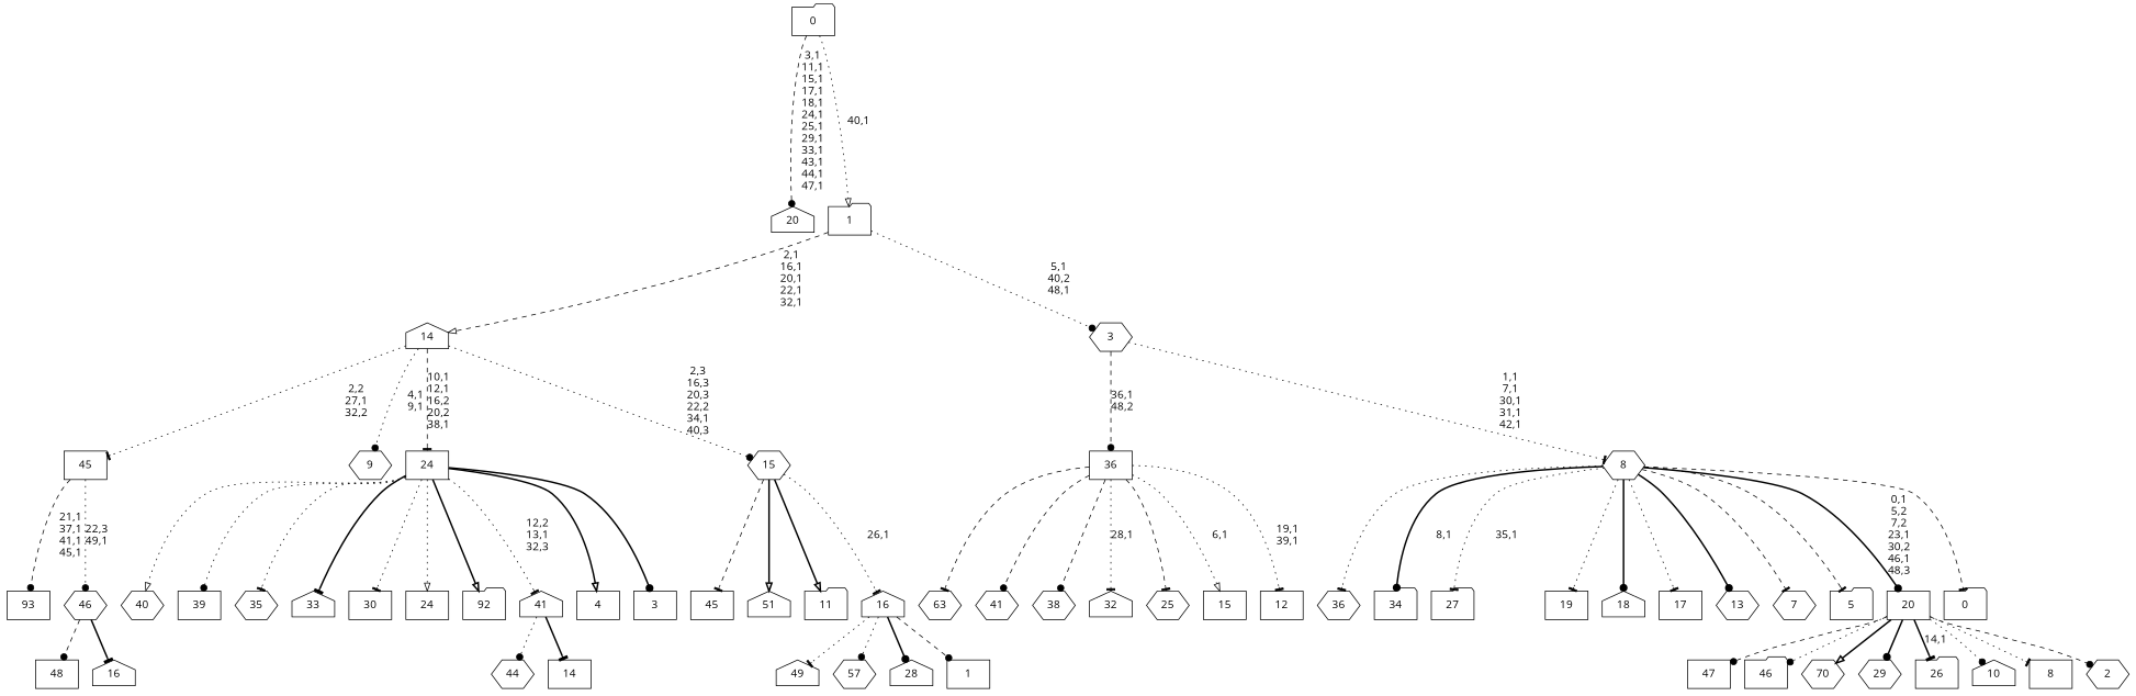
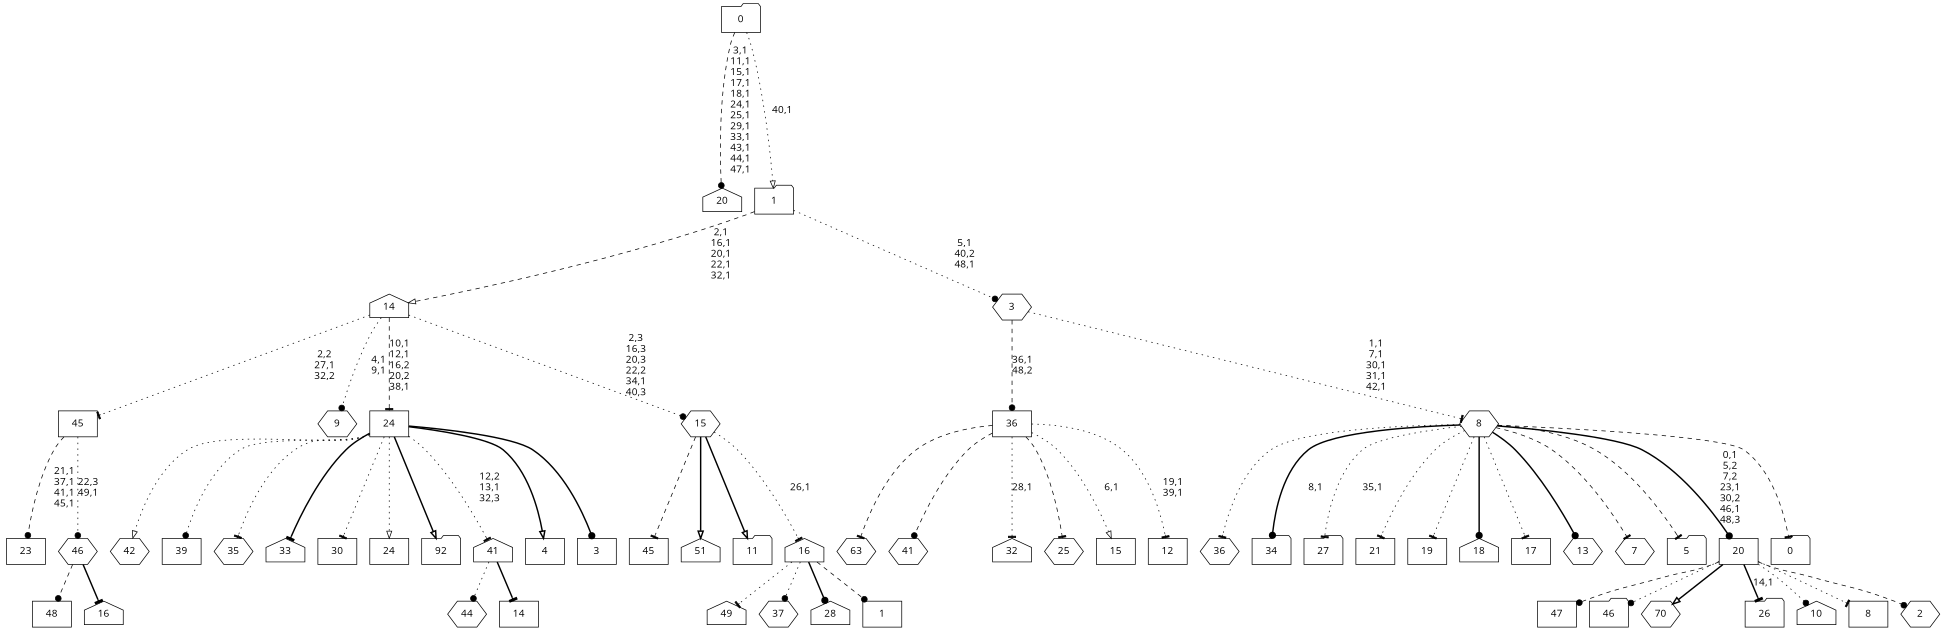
  digraph {
    fontname="Open Sans"
    node [fontname="Open Sans" shape=box]
    edge [arrowhead=tee fontname="Open Sans" style=dotted]
    n1 [label=49 shape=house]
    n2 [label=48]
    n3 [label=47]
    n4 [label=46 shape=folder]
    n5 [label=45]
    n6 [label=44 shape=hexagon]
    n7 [label=63 shape=hexagon]
-   n8 [label=40 shape=hexagon]
+   n8 [label=42 shape=hexagon]
    n9 [label=41 shape=hexagon]
    n10 [label=70 shape=hexagon]
    n11 [label=39]
-   n12 [label=38 shape=hexagon]
-   n13 [label=57 shape=hexagon]
+   n13 [label=37 shape=hexagon]
    n14 [label=36 shape=hexagon]
    n15 [label=35 shape=hexagon]
    n16 [label=34 shape=folder]
    n17 [label=33 shape=house]
    n18 [label=32 shape=house]
    n19 [label=51 shape=house]
    n20 [label=30]
-   n21 [label=29 shape=hexagon]
    n22 [label=28 shape=house]
    n23 [label=27 shape=folder]
    n24 [label=26 shape=folder]
    n25 [label=25 shape=hexagon]
    n26 [label=24]
-   n27 [label=93]
+   n27 [label=23]
    n28 [label=92 shape=folder]
+   n29 [label=21]
    n30 [label=20 shape=house]
    n31 [label=19]
    n32 [label=18 shape=house]
    n33 [label=17]
    n34 [label=16 shape=house]
    46 [shape=hexagon]
    45
    n37 [label=15]
    n38 [label=14]
    41 [shape=house]
    n40 [label=13 shape=hexagon]
    n41 [label=12]
    36
    n43 [label=11 shape=folder]
    n44 [label=10 shape=house]
    n45 [label=9 shape=hexagon]
    n46 [label=8]
    n47 [label=7 shape=hexagon]
    n48 [label=5 shape=folder]
    n49 [label=4]
    n50 [label=3]
    24
    n52 [label=2 shape=hexagon]
    20
    n54 [label=1]
    16 [shape=house]
    15 [shape=hexagon]
    14 [shape=house]
    n58 [label=0 shape=folder]
    8 [shape=hexagon]
    3 [shape=hexagon]
    1 [shape=folder]
    0 [shape=folder]
    46 -> n2 [arrowhead=dot style=dashed]
    46 -> n34 [style=bold]
    45 -> n27 [arrowhead=dot label="21,1\n37,1\n41,1\n45,1" style=dashed]
    45 -> 46 [arrowhead=dot label="22,3\n49,1"]
    41 -> n6 [arrowhead=dot]
    41 -> n38 [style=bold]
    36 -> n7 [style=dashed]
    36 -> n9 [arrowhead=dot style=dashed]
-   36 -> n12 [arrowhead=dot style=dashed]
    36 -> n18 [label="28,1"]
    36 -> n25 [style=dashed]
    36 -> n37 [arrowhead=onormal label="6,1"]
    36 -> n41 [label="19,1\n39,1"]
    24 -> n8 [arrowhead=onormal]
    24 -> n11 [arrowhead=dot]
    24 -> n15
    24 -> n17 [style=bold]
    24 -> n20
    24 -> n26 [arrowhead=onormal]
    24 -> n28 [arrowhead=onormal style=bold]
    24 -> 41 [label="12,2\n13,1\n32,3"]
    24 -> n49 [arrowhead=onormal style=bold]
    24 -> n50 [arrowhead=dot style=bold]
    20 -> n3 [arrowhead=dot style=dashed]
    20 -> n4 [arrowhead=dot]
    20 -> n10 [arrowhead=onormal style=bold]
-   20 -> n21 [arrowhead=dot style=bold]
    20 -> n24 [label="14,1" style=bold]
    20 -> n44 [arrowhead=dot]
    20 -> n46
    20 -> n52 [arrowhead=dot style=dashed]
    16 -> n1
    16 -> n13 [arrowhead=dot]
    16 -> n22 [arrowhead=dot style=bold]
    16 -> n54 [arrowhead=dot style=dashed]
    15 -> n5 [style=dashed]
    15 -> n19 [arrowhead=onormal style=bold]
    15 -> n43 [arrowhead=onormal style=bold]
    15 -> 16 [label="26,1"]
    14 -> 45 [label="2,2\n27,1\n32,2"]
    14 -> n45 [arrowhead=dot label="4,1\n9,1"]
    14 -> 24 [label="10,1\n12,1\n16,2\n20,2\n38,1" style=dashed]
    14 -> 15 [arrowhead=dot label="2,3\n16,3\n20,3\n22,2\n34,1\n40,3"]
    8 -> n14
    8 -> n16 [arrowhead=dot label="8,1" style=bold]
    8 -> n23 [label="35,1"]
+   8 -> n29
    8 -> n31
    8 -> n32 [arrowhead=dot style=bold]
    8 -> n33
    8 -> n40 [arrowhead=dot style=bold]
    8 -> n47 [style=dashed]
    8 -> n48 [style=dashed]
    8 -> 20 [arrowhead=dot label="0,1\n5,2\n7,2\n23,1\n30,2\n46,1\n48,3" style=bold]
    8 -> n58 [style=dashed]
    3 -> 36 [arrowhead=dot label="36,1\n48,2" style=dashed]
    3 -> 8 [label="1,1\n7,1\n30,1\n31,1\n42,1"]
    1 -> 14 [arrowhead=onormal label="2,1\n16,1\n20,1\n22,1\n32,1" style=dashed]
    1 -> 3 [arrowhead=dot label="5,1\n40,2\n48,1"]
    0 -> n30 [arrowhead=dot label="3,1\n11,1\n15,1\n17,1\n18,1\n24,1\n25,1\n29,1\n33,1\n43,1\n44,1\n47,1" style=dashed]
    0 -> 1 [arrowhead=onormal label="40,1"]
  }
